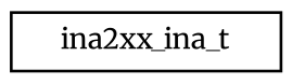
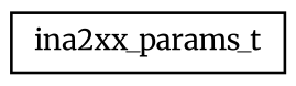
  digraph {
    rankdir=TB
    fontname=Merriweather
-   n1 [color=black fillcolor=white fontname=Merriweather fontsize=10 height=0.2 label=ina2xx_ina_t shape=record style=filled width=0.4]
+   n1 [color=black fillcolor=white fontname=Merriweather fontsize=10 height=0.2 label=ina2xx_params_t shape=record style=filled width=0.4]
  }
